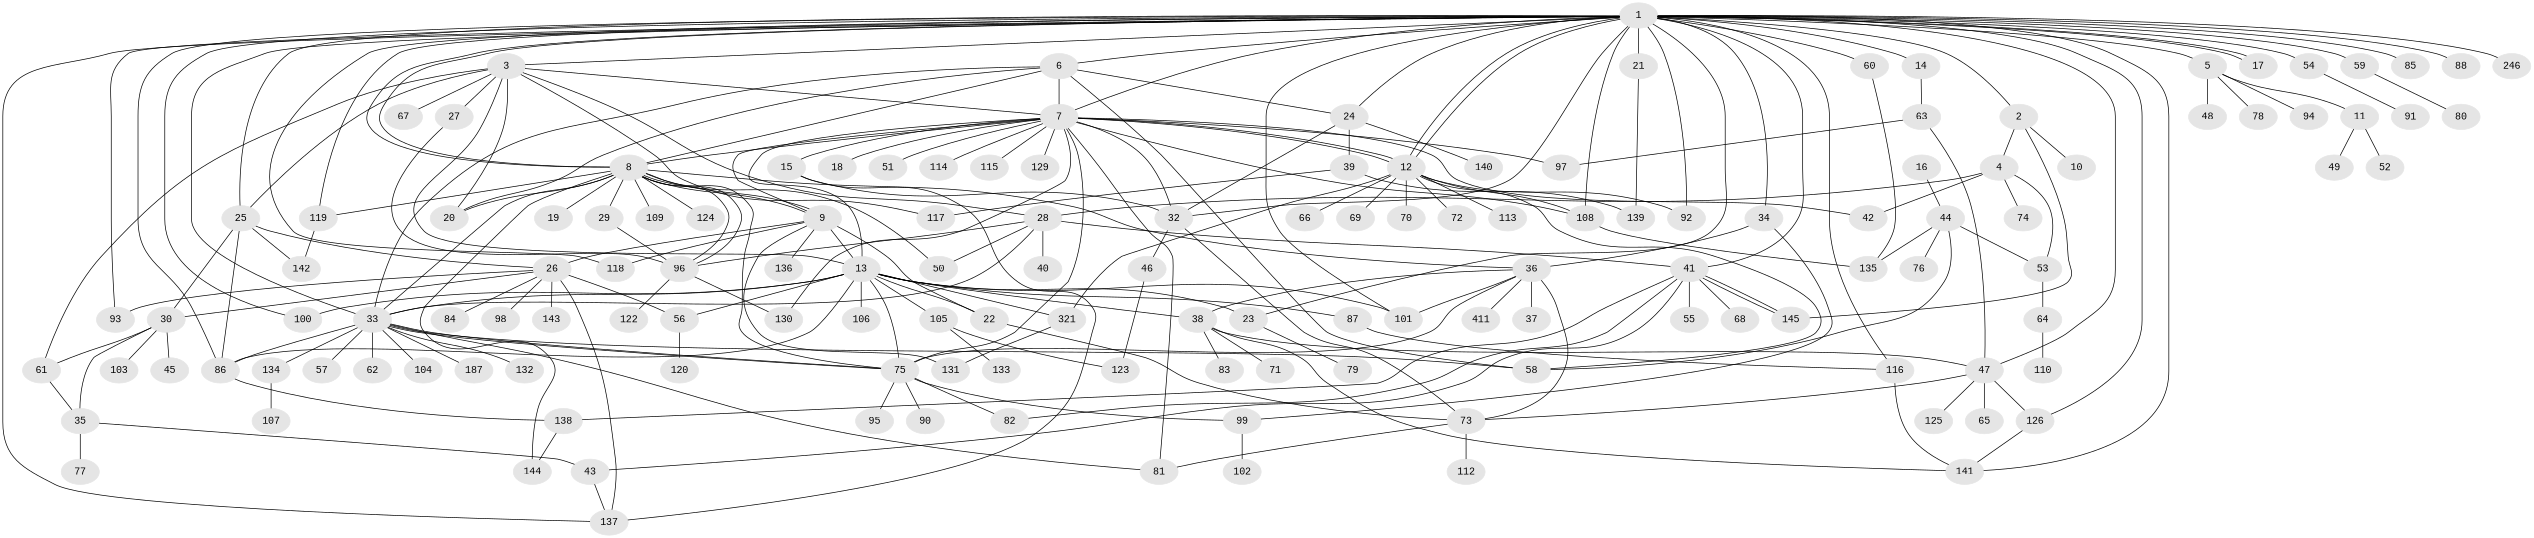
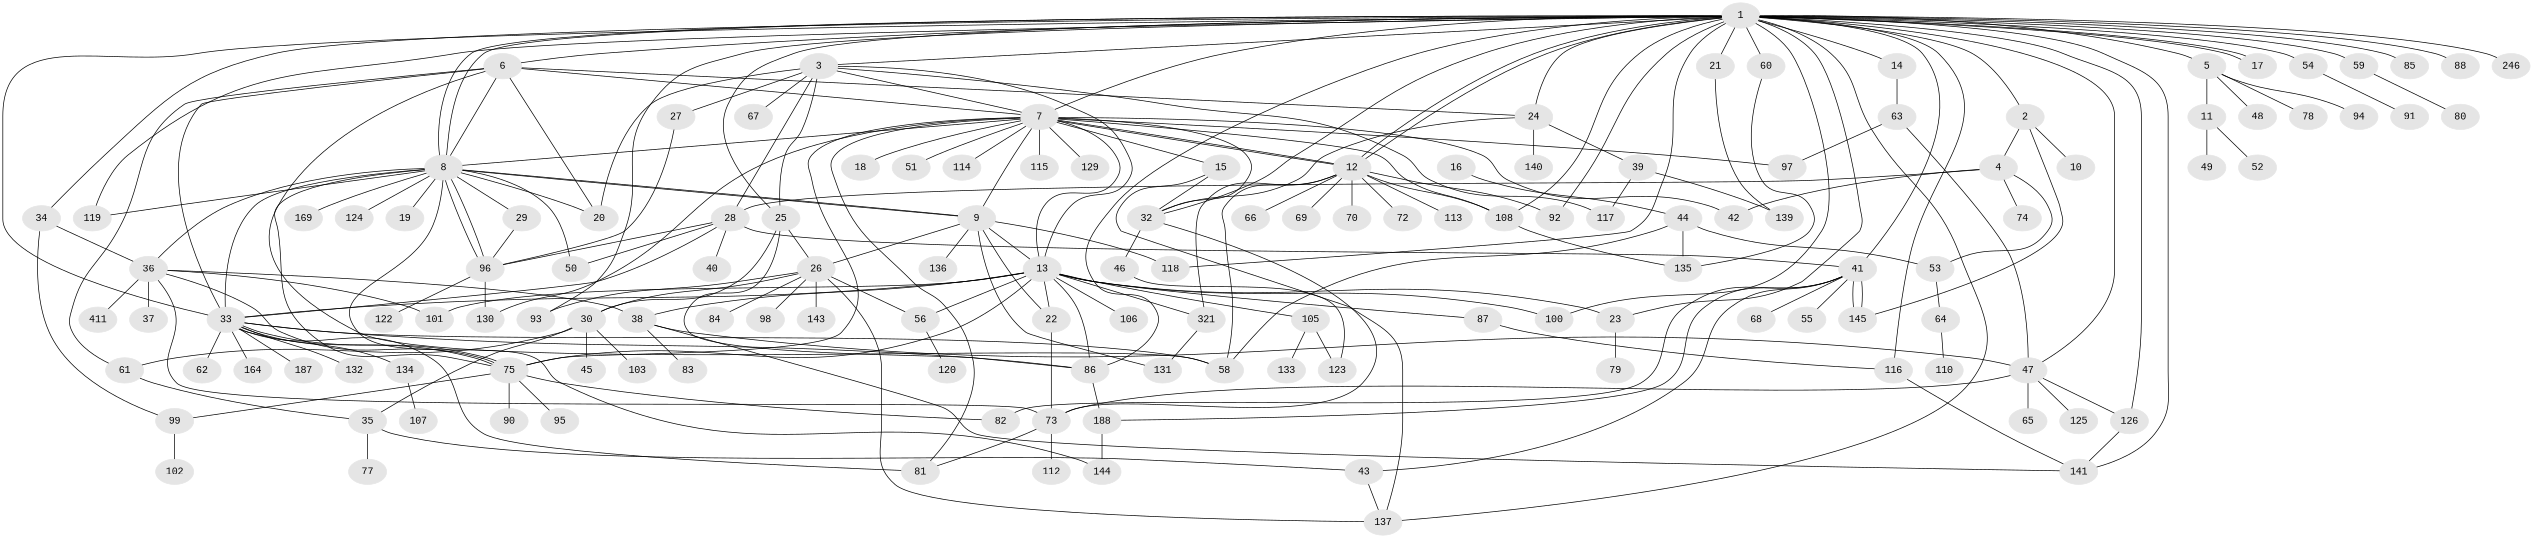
  graph {
    fontname="Liberation Mono"
    node [color=gray90 fontname="Liberation Mono" style=filled]
    edge [fontname="Liberation Mono"]
    1
    2
    3
    5
    6
    7
    8
    12
    14
    17
    21
    23
    24
    25
    32
    33
    34
    41
    47
    54
    59
    60
    85
    86
    88
    92
    93
    100
    101
    108
    116
    118
    119
    126
    137
    141
    n37 [label=246]
    4
    10
    145
    13
    20
    27
    28
    67
    117
    11
    48
    78
    94
    58
    61
    42
    9
    15
    18
    51
    75
    81
    97
    114
    115
    129
    130
    19
    29
    36
    50
    96
-   109
+   109 [label=169]
    124
    144
    66
    69
    70
    72
    113
    n78 [label=321]
    63
    139
    79
    39
    140
    26
    30
-   142
    73
    46
-   57
    62
-   104
+   104 [label=164]
    n92 [label=187]
    132
    134
    99
    43
    55
    68
    82
-   138
+   138 [label=188]
    65
    125
    91
    80
    135
    53
    74
    22
    38
    56
    87
    105
    106
    40
    64
    49
    52
    35
    131
    136
    90
    95
    37
    n124 [label=411]
    122
    84
    98
    143
    16
    44
-   71
    83
    120
    123
    133
-   76
    112
    45
    103
    77
    107
    102
    110
    1 -- 2
    1 -- 3
    1 -- 5
    1 -- 6
    1 -- 7
    1 -- 8
    1 -- 8
    1 -- 12
    1 -- 12
    1 -- 14
    1 -- 17
    1 -- 17
    1 -- 21
    1 -- 23
    1 -- 24
    1 -- 25
    1 -- 32
    1 -- 33
    1 -- 34
    1 -- 41
    1 -- 47
    1 -- 54
    1 -- 59
    1 -- 60
    1 -- 85
    1 -- 86
    1 -- 88
    1 -- 92
    1 -- 93
    1 -- 100
-   1 -- 101
    1 -- 108
    1 -- 116
    1 -- 118
    1 -- 119
    1 -- 126
    1 -- 137
    1 -- 141
    1 -- n37
    2 -- 4
    2 -- 10
    2 -- 145
    3 -- 7
    3 -- 25
    3 -- 13
    3 -- 20
    3 -- 27
    3 -- 28
    3 -- 67
    3 -- 117
    5 -- 11
    5 -- 48
    5 -- 78
    5 -- 94
    6 -- 7
    6 -- 8
    6 -- 24
    6 -- 33
    6 -- 20
    6 -- 58
-   3 -- 61
+   6 -- 61
    7 -- 8
    7 -- 12
    7 -- 12
    7 -- 32
    7 -- 108
    7 -- 13
    7 -- 42
    7 -- 9
    7 -- 15
    7 -- 18
    7 -- 51
    7 -- 75
    7 -- 81
    7 -- 97
    7 -- 114
    7 -- 115
    7 -- 129
    7 -- 130
    8 -- 33
    8 -- 119
    8 -- 20
    8 -- 9
    8 -- 9
    8 -- 75
    8 -- 19
    8 -- 29
    8 -- 36
    8 -- 50
    8 -- 96
    8 -- 96
    8 -- 109
    8 -- 124
    8 -- 144
    12 -- 92
    12 -- 108
    12 -- 58
    12 -- 66
    12 -- 69
    12 -- 70
    12 -- 72
    12 -- 113
    12 -- n78
    14 -- 63
    21 -- 139
    23 -- 79
    24 -- 32
    24 -- 39
    24 -- 140
    25 -- 86
    25 -- 26
    25 -- 30
-   25 -- 142
    32 -- 73
    32 -- 46
    33 -- 86
    33 -- 58
    33 -- 75
    33 -- 75
    33 -- 81
-   33 -- 57
    33 -- 62
    33 -- 104
    33 -- n92
    33 -- 132
    33 -- 134
    34 -- 36
    34 -- 99
    41 -- 145
    41 -- 145
    41 -- 43
    41 -- 55
    41 -- 68
    41 -- 82
    41 -- 138
    47 -- 126
    47 -- 73
    47 -- 65
    47 -- 125
    54 -- 91
    59 -- 80
    60 -- 135
    86 -- 138
    108 -- 135
    116 -- 141
-   119 -- 142
    126 -- 141
    4 -- 28
    4 -- 42
    4 -- 53
    4 -- 74
    13 -- 23
    13 -- 33
    13 -- 86
    13 -- 100
    13 -- 101
    13 -- 75
    13 -- n78
    13 -- 22
    13 -- 38
    13 -- 56
    13 -- 87
    13 -- 105
    13 -- 106
    27 -- 96
    28 -- 33
    28 -- 41
    28 -- 50
    28 -- 96
    28 -- 40
    11 -- 49
    11 -- 52
    61 -- 35
    9 -- 118
    9 -- 13
    9 -- 26
    9 -- 22
    9 -- 131
    9 -- 136
    15 -- 32
    15 -- 137
    75 -- 99
    75 -- 82
    75 -- 90
    75 -- 95
    29 -- 96
    36 -- 101
    36 -- 75
    36 -- 73
    36 -- 38
    36 -- 37
    36 -- n124
    96 -- 130
    96 -- 122
    n78 -- 131
    63 -- 47
    63 -- 97
    39 -- 117
    39 -- 139
    26 -- 93
    26 -- 137
    26 -- 30
    26 -- 56
    26 -- 84
    26 -- 98
    26 -- 143
    30 -- 61
    30 -- 35
    30 -- 45
    30 -- 103
    73 -- 81
    73 -- 112
    46 -- 123
    134 -- 107
    99 -- 102
    43 -- 137
    138 -- 144
    53 -- 64
    22 -- 73
    38 -- 47
    38 -- 141
-   38 -- 71
    38 -- 83
    56 -- 120
    87 -- 116
    105 -- 123
    105 -- 133
    64 -- 110
    35 -- 43
    35 -- 77
    16 -- 44
    44 -- 58
    44 -- 135
    44 -- 53
-   44 -- 76
  }
